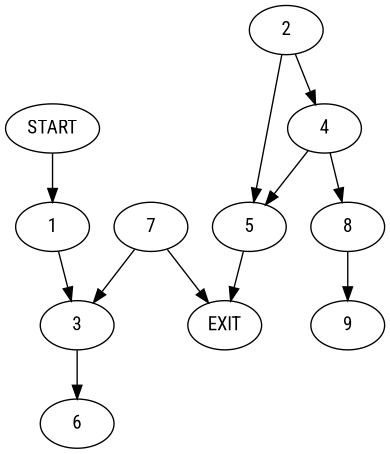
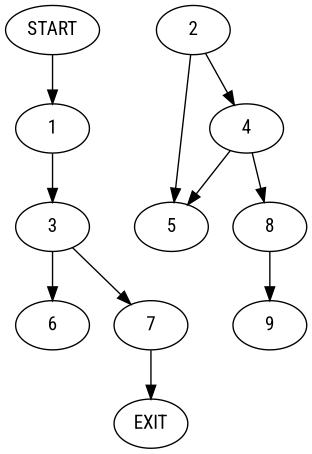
  digraph {
    fontname="Roboto Condensed"
    node [fontname="Roboto Condensed"]
    edge [fontname="Roboto Condensed"]
    n1 [label=START]
    1
    3
    n4 [label=EXIT]
    2
    4
    5
    6
    7
    8
    9
    n1 -> 1
    1 -> 3
    3 -> 6
-   7 -> 3
+   3 -> 7
    2 -> 4
    2 -> 5
    4 -> 5
    4 -> 8
-   5 -> n4
    7 -> n4
    8 -> 9
  }
